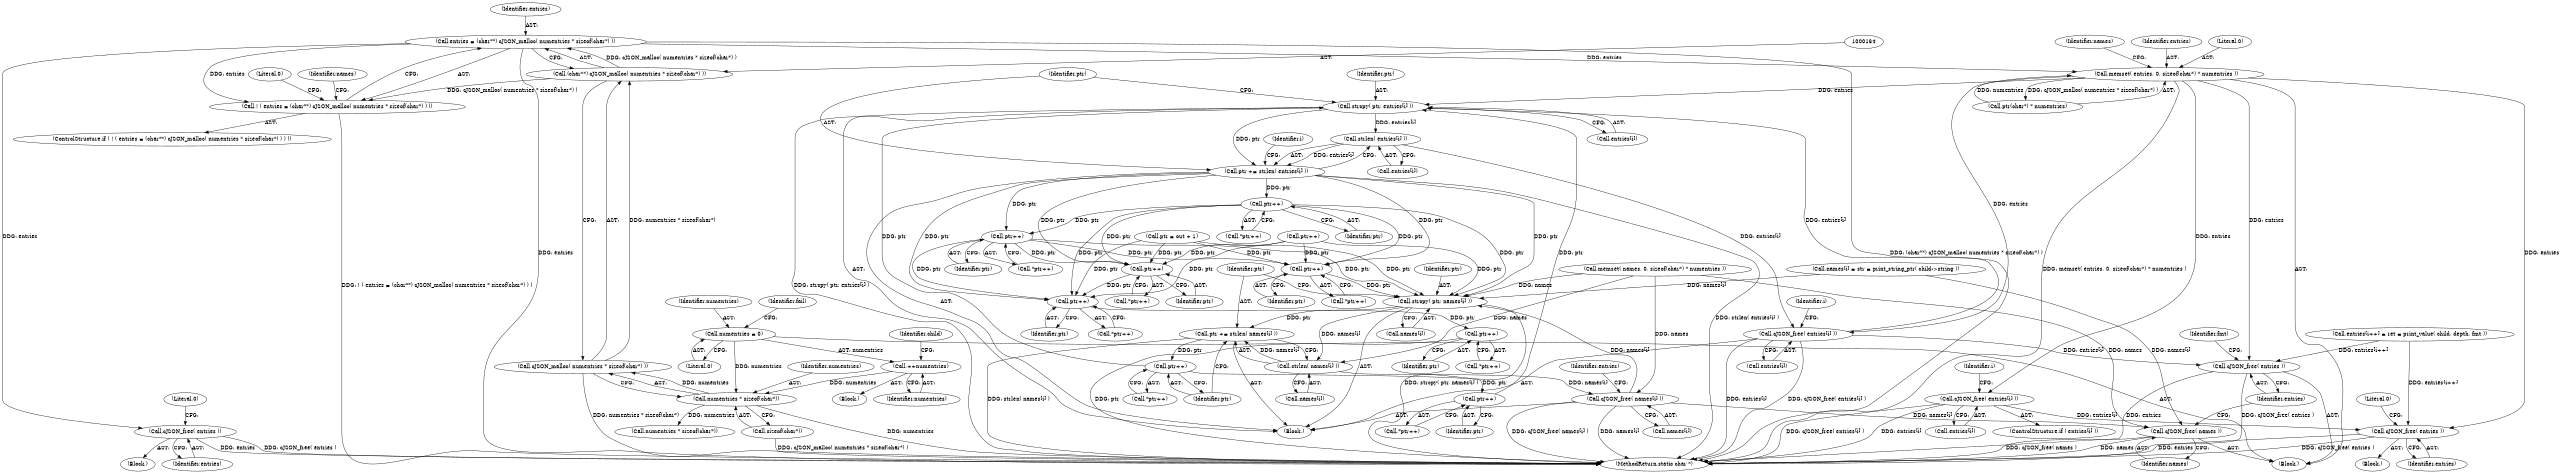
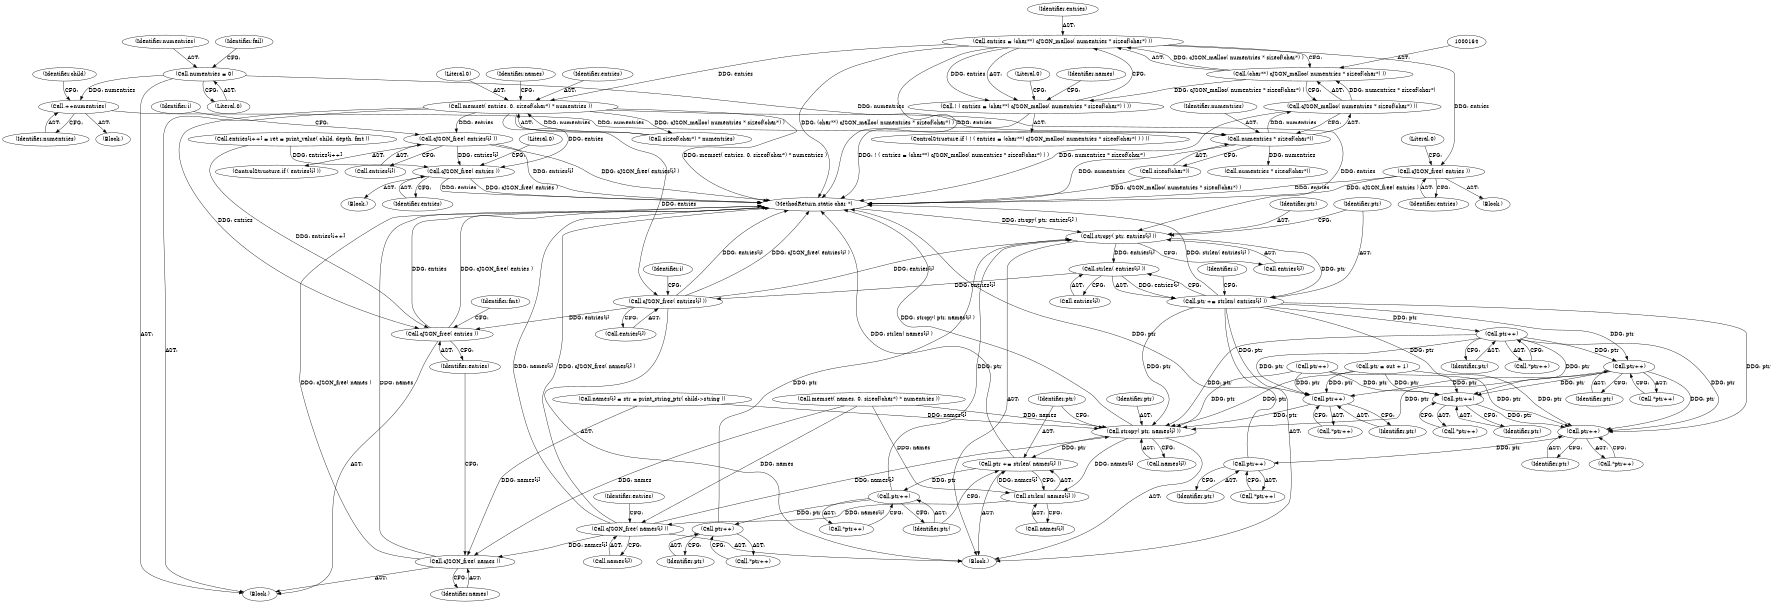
  digraph {
    n1 [label="(Call,entries = (char**) cJSON_malloc( numentries * sizeof(char*) ))"]
    n2 [label="(Call,(char**) cJSON_malloc( numentries * sizeof(char*) ))"]
    n3 [label="(Call,! ( entries = (char**) cJSON_malloc( numentries * sizeof(char*) ) ))"]
    n4 [label="(Call,cJSON_free( entries ))"]
    n5 [label="(Call,memset( entries, 0, sizeof(char*) * numentries ))"]
    n6 [label="(MethodReturn,static char *)"]
    n7 [label="(Call,cJSON_malloc( numentries * sizeof(char*) ))"]
    n8 [label="(ControlStructure,if ( ! ( entries = (char**) cJSON_malloc( numentries * sizeof(char*) ) ) ))"]
    n9 [label="(Block,)"]
    n10 [label="(Identifier,entries)"]
    n11 [label="(Block,)"]
    n12 [label="(Call,cJSON_free( entries[i] ))"]
    n13 [label="(Call,cJSON_free( entries ))"]
    n14 [label="(Call,strcpy( ptr, entries[i] ))"]
    n15 [label="(Call,cJSON_free( entries[i] ))"]
    n16 [label="(Call,cJSON_free( entries ))"]
-   n17 [label="(Call,ptr(char*) * numentries)"]
+   n17 [label="(Call,sizeof(char*) * numentries)"]
    n18 [label="(Call,numentries * sizeof(char*))"]
    n19 [label="(Call,numentries * sizeof(char*))"]
    n20 [label="(Call,sizeof(char*))"]
    n21 [label="(Call,++numentries)"]
    n22 [label="(Block,)"]
    n23 [label="(Identifier,numentries)"]
    n24 [label="(Call,numentries = 0)"]
    n25 [label="(Literal,0)"]
    n26 [label="(ControlStructure,if ( entries[i] ))"]
    n27 [label="(Call,entries[i])"]
    n28 [label="(Identifier,entries)"]
    n29 [label="(Block,)"]
    n30 [label="(Call,strlen( entries[i] ))"]
    n31 [label="(Call,ptr += strlen( entries[i] ))"]
    n32 [label="(Block,)"]
    n33 [label="(Call,entries[i])"]
    n34 [label="(Call,entries[i])"]
    n35 [label="(Call,entries[i])"]
    n36 [label="(Identifier,entries)"]
    n37 [label="(Call,ptr++)"]
    n38 [label="(Call,strcpy( ptr, names[i] ))"]
    n39 [label="(Call,ptr++)"]
    n40 [label="(Call,ptr++)"]
    n41 [label="(Call,ptr++)"]
    n42 [label="(Call,ptr++)"]
    n43 [label="(Identifier,ptr)"]
    n44 [label="(Call,*ptr++)"]
    n45 [label="(Call,ptr += strlen( names[i] ))"]
    n46 [label="(Call,strlen( names[i] ))"]
    n47 [label="(Call,names[i])"]
    n48 [label="(Identifier,ptr)"]
    n49 [label="(Call,*ptr++)"]
    n50 [label="(Identifier,ptr)"]
    n51 [label="(Call,*ptr++)"]
    n52 [label="(Call,*ptr++)"]
    n53 [label="(Identifier,ptr)"]
    n54 [label="(Call,ptr++)"]
    n55 [label="(Identifier,ptr)"]
    n56 [label="(Call,*ptr++)"]
    n57 [label="(Call,ptr++)"]
    n58 [label="(Call,cJSON_free( names[i] ))"]
    n59 [label="(Call,names[i])"]
    n60 [label="(Call,ptr++)"]
    n61 [label="(Identifier,ptr)"]
    n62 [label="(Call,*ptr++)"]
    n63 [label="(Identifier,ptr)"]
    n64 [label="(Call,*ptr++)"]
    n65 [label="(Call,cJSON_free( names ))"]
    n66 [label="(Call,names[i])"]
    n67 [label="(Identifier,names)"]
    n68 [label="(Call,*ptr++)"]
    n69 [label="(Identifier,ptr)"]
    n70 [label="(Identifier,i)"]
    n71 [label="(Call,names[i] = str = print_string_ptr( child->string ))"]
    n72 [label="(Identifier,entries)"]
    n73 [label="(Identifier,entries)"]
    n74 [label="(Call,memset( names, 0, sizeof(char*) * numentries ))"]
    n75 [label="(Call,entries[i++] = ret = print_value( child, depth, fmt ))"]
    n76 [label="(Identifier,numentries)"]
    n77 [label="(Call,ptr++)"]
    n78 [label="(Identifier,numentries)"]
    n79 [label="(Literal,0)"]
    n80 [label="(Identifier,entries)"]
    n81 [label="(Identifier,fmt)"]
    n82 [label="(Identifier,i)"]
    n83 [label="(Identifier,ptr)"]
    n84 [label="(Identifier,names)"]
    n85 [label="(Identifier,ptr)"]
    n86 [label="(Identifier,i)"]
    n87 [label="(Identifier,child)"]
    n88 [label="(Literal,0)"]
    n89 [label="(Identifier,fail)"]
    n90 [label="(Identifier,ptr)"]
    n91 [label="(Literal,0)"]
    n92 [label="(Identifier,ptr)"]
    n93 [label="(Identifier,names)"]
    n94 [label="(Literal,0)"]
    n95 [label="(Call,ptr = out + 1)"]
    1000164
    n1 -> n2 [label="CFG: "]
    n1 -> n3 [label="AST: "]
    n1 -> n3 [label="DDG: entries"]
    n1 -> n4 [label="DDG: entries"]
    n1 -> n5 [label="DDG: entries"]
    n1 -> n6 [label="DDG: (char**) cJSON_malloc( numentries * sizeof(char*) )"]
    n1 -> n6 [label="DDG: entries"]
    n2 -> n1 [label="AST: "]
    n2 -> n1 [label="DDG: cJSON_malloc( numentries * sizeof(char*) )"]
    n2 -> n3 [label="DDG: cJSON_malloc( numentries * sizeof(char*) )"]
    n2 -> n7 [label="CFG: "]
    n3 -> n1 [label="CFG: "]
    n3 -> n6 [label="DDG: ! ( entries = (char**) cJSON_malloc( numentries * sizeof(char*) ) )"]
    n3 -> n8 [label="AST: "]
    n4 -> n6 [label="DDG: entries"]
    n4 -> n6 [label="DDG: cJSON_free( entries )"]
    n4 -> n9 [label="AST: "]
    n4 -> n10 [label="CFG: "]
    n5 -> n6 [label="DDG: memset( entries, 0, sizeof(char*) * numentries )"]
    n5 -> n11 [label="AST: "]
    n5 -> n12 [label="DDG: entries"]
    n5 -> n13 [label="DDG: entries"]
    n5 -> n14 [label="DDG: entries"]
    n5 -> n15 [label="DDG: entries"]
    n5 -> n16 [label="DDG: entries"]
    n5 -> n17 [label="DDG: cJSON_malloc( numentries * sizeof(char*) )"]
    n7 -> n2 [label="AST: "]
    n7 -> n2 [label="DDG: numentries * sizeof(char*)"]
    n7 -> n6 [label="DDG: numentries * sizeof(char*)"]
    n7 -> n18 [label="CFG: "]
    n10 -> n4 [label="AST: "]
    n12 -> n6 [label="DDG: entries[i]"]
    n12 -> n6 [label="DDG: cJSON_free( entries[i] )"]
    n12 -> n13 [label="DDG: entries[i]"]
    n12 -> n26 [label="AST: "]
    n12 -> n27 [label="CFG: "]
    n13 -> n6 [label="DDG: entries"]
    n13 -> n6 [label="DDG: cJSON_free( entries )"]
    n13 -> n28 [label="CFG: "]
    n13 -> n29 [label="AST: "]
-   n14 -> n6 [label="DDG: strcpy( ptr, entries[i] )"]
+   n6 -> n14 [label="DDG: strcpy( ptr, entries[i] )"]
    n14 -> n30 [label="DDG: entries[i]"]
    n14 -> n31 [label="DDG: ptr"]
    n14 -> n32 [label="AST: "]
    n14 -> n33 [label="CFG: "]
    n15 -> n6 [label="DDG: entries[i]"]
    n15 -> n6 [label="DDG: cJSON_free( entries[i] )"]
    n15 -> n14 [label="DDG: entries[i]"]
    n15 -> n16 [label="DDG: entries[i]"]
    n15 -> n32 [label="AST: "]
    n15 -> n35 [label="CFG: "]
    n16 -> n6 [label="DDG: entries"]
    n16 -> n6 [label="DDG: cJSON_free( entries )"]
    n16 -> n11 [label="AST: "]
    n16 -> n36 [label="CFG: "]
    n17 -> n5 [label="AST: "]
    n17 -> n5 [label="DDG: numentries"]
    n18 -> n6 [label="DDG: numentries"]
    n18 -> n7 [label="AST: "]
    n18 -> n7 [label="DDG: numentries"]
    n18 -> n19 [label="DDG: numentries"]
    n18 -> n20 [label="CFG: "]
    n20 -> n6 [label="DDG: cJSON_malloc( numentries * sizeof(char*) )"]
    n20 -> n18 [label="AST: "]
    n21 -> n18 [label="DDG: numentries"]
    n21 -> n22 [label="AST: "]
    n21 -> n23 [label="CFG: "]
    n23 -> n21 [label="AST: "]
    n24 -> n11 [label="AST: "]
    n24 -> n18 [label="DDG: numentries"]
-   n24 -> n21 [label="AST: numentries"]
+   n24 -> n21 [label="DDG: numentries"]
    n24 -> n25 [label="CFG: "]
    n25 -> n24 [label="AST: "]
    n27 -> n12 [label="AST: "]
    n28 -> n13 [label="AST: "]
    n30 -> n15 [label="DDG: entries[i]"]
    n30 -> n31 [label="AST: "]
    n30 -> n31 [label="DDG: entries[i]"]
    n30 -> n34 [label="CFG: "]
    n31 -> n6 [label="DDG: strlen( entries[i] )"]
    n31 -> n30 [label="CFG: "]
    n31 -> n32 [label="AST: "]
    n31 -> n37 [label="DDG: ptr"]
    n31 -> n38 [label="DDG: ptr"]
    n31 -> n39 [label="DDG: ptr"]
    n31 -> n40 [label="DDG: ptr"]
    n31 -> n41 [label="DDG: ptr"]
    n31 -> n42 [label="DDG: ptr"]
    n33 -> n14 [label="AST: "]
    n34 -> n30 [label="AST: "]
    n35 -> n15 [label="AST: "]
    n36 -> n16 [label="AST: "]
    n36 -> n65 [label="CFG: "]
    n37 -> n38 [label="DDG: ptr"]
    n37 -> n43 [label="CFG: "]
    n37 -> n44 [label="AST: "]
    n38 -> n6 [label="DDG: strcpy( ptr, names[i] )"]
    n38 -> n32 [label="AST: "]
    n38 -> n45 [label="DDG: ptr"]
    n38 -> n46 [label="DDG: names[i]"]
    n38 -> n47 [label="CFG: "]
    n39 -> n37 [label="DDG: ptr"]
    n39 -> n38 [label="DDG: ptr"]
    n39 -> n40 [label="DDG: ptr"]
    n39 -> n41 [label="DDG: ptr"]
    n39 -> n42 [label="DDG: ptr"]
    n39 -> n48 [label="CFG: "]
    n39 -> n49 [label="AST: "]
    n40 -> n37 [label="DDG: ptr"]
    n40 -> n38 [label="DDG: ptr"]
    n40 -> n41 [label="DDG: ptr"]
    n40 -> n42 [label="DDG: ptr"]
    n40 -> n50 [label="CFG: "]
    n40 -> n51 [label="AST: "]
    n41 -> n42 [label="DDG: ptr"]
    n41 -> n52 [label="AST: "]
    n41 -> n53 [label="CFG: "]
    n42 -> n54 [label="DDG: ptr"]
    n42 -> n55 [label="CFG: "]
    n42 -> n56 [label="AST: "]
    n43 -> n37 [label="AST: "]
    n44 -> n37 [label="CFG: "]
    n45 -> n6 [label="DDG: strlen( names[i] )"]
    n45 -> n32 [label="AST: "]
    n45 -> n46 [label="CFG: "]
    n45 -> n57 [label="DDG: ptr"]
    n46 -> n45 [label="AST: "]
    n46 -> n45 [label="DDG: names[i]"]
    n46 -> n58 [label="DDG: names[i]"]
    n46 -> n59 [label="CFG: "]
    n47 -> n38 [label="AST: "]
    n48 -> n39 [label="AST: "]
    n49 -> n39 [label="CFG: "]
    n50 -> n40 [label="AST: "]
    n51 -> n40 [label="CFG: "]
    n52 -> n41 [label="CFG: "]
    n53 -> n41 [label="AST: "]
    n54 -> n6 [label="DDG: ptr"]
    n54 -> n68 [label="AST: "]
    n54 -> n69 [label="CFG: "]
    n55 -> n42 [label="AST: "]
    n56 -> n42 [label="CFG: "]
    n57 -> n14 [label="DDG: ptr"]
    n57 -> n60 [label="DDG: ptr"]
    n57 -> n61 [label="CFG: "]
    n57 -> n62 [label="AST: "]
    n58 -> n6 [label="DDG: cJSON_free( names[i] )"]
    n58 -> n6 [label="DDG: names[i]"]
    n58 -> n32 [label="AST: "]
    n58 -> n38 [label="DDG: names[i]"]
    n58 -> n65 [label="DDG: names[i]"]
    n58 -> n66 [label="CFG: "]
    n59 -> n46 [label="AST: "]
    n60 -> n14 [label="DDG: ptr"]
    n60 -> n63 [label="CFG: "]
    n60 -> n64 [label="AST: "]
    n61 -> n45 [label="CFG: "]
    n61 -> n57 [label="AST: "]
    n62 -> n57 [label="CFG: "]
    n63 -> n60 [label="AST: "]
    n64 -> n60 [label="CFG: "]
    n65 -> n6 [label="DDG: cJSON_free( names )"]
    n65 -> n6 [label="DDG: names"]
    n65 -> n11 [label="AST: "]
    n65 -> n67 [label="CFG: "]
    n66 -> n58 [label="AST: "]
    n67 -> n65 [label="AST: "]
    n68 -> n54 [label="CFG: "]
    n69 -> n54 [label="AST: "]
    n70 -> n15 [label="CFG: "]
    n71 -> n38 [label="DDG: names[i]"]
    n71 -> n65 [label="DDG: names[i]"]
    n72 -> n1 [label="AST: "]
    n73 -> n58 [label="CFG: "]
    n74 -> n38 [label="DDG: names"]
    n74 -> n46 [label="DDG: names"]
    n74 -> n58 [label="DDG: names"]
    n74 -> n65 [label="DDG: names"]
    n75 -> n13 [label="DDG: entries[i++]"]
    n75 -> n16 [label="DDG: entries[i++]"]
    n76 -> n24 [label="AST: "]
    n77 -> n37 [label="DDG: ptr"]
    n77 -> n38 [label="DDG: ptr"]
    n77 -> n41 [label="DDG: ptr"]
    n77 -> n42 [label="DDG: ptr"]
    n78 -> n18 [label="AST: "]
    n79 -> n3 [label="CFG: "]
    n80 -> n5 [label="AST: "]
    n81 -> n16 [label="CFG: "]
    n82 -> n31 [label="CFG: "]
    n83 -> n38 [label="AST: "]
    n84 -> n3 [label="CFG: "]
    n85 -> n38 [label="CFG: "]
    n85 -> n45 [label="AST: "]
    n86 -> n12 [label="CFG: "]
    n87 -> n21 [label="CFG: "]
    n88 -> n5 [label="AST: "]
    n89 -> n24 [label="CFG: "]
    n90 -> n14 [label="CFG: "]
    n90 -> n31 [label="AST: "]
    n91 -> n13 [label="CFG: "]
    n92 -> n14 [label="AST: "]
    n93 -> n5 [label="CFG: "]
    n94 -> n4 [label="CFG: "]
    n95 -> n37 [label="DDG: ptr"]
    n95 -> n38 [label="DDG: ptr"]
    n95 -> n41 [label="DDG: ptr"]
    n95 -> n42 [label="DDG: ptr"]
    1000164 -> n2 [label="AST: "]
  }
